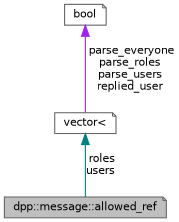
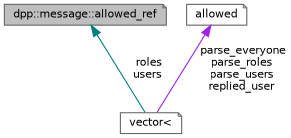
  digraph {
    node [color=gray40 fontname=Helvetica fontsize=10 shape=note]
    edge [dir=back fontname=Helvetica fontsize=10 labelfontname=Helvetica labelfontsize=10 style=solid]
    n1 [fillcolor=grey75 fontcolor=black height=0.2 label="dpp::message::allowed_ref" style=filled width=0.4]
-   n2 [height=0.2 label=bool width=0.4]
+   n2 [height=0.2 label=allowed width=0.4]
    n3 [height=0.2 label="vector\<" width=0.4]
    n2 -> n3 [color=purple label=" parse_everyone\nparse_roles\nparse_users\nreplied_user"]
-   n3 -> n1 [color=teal label=" roles\nusers"]
+   n1 -> n3 [color=teal label=" roles\nusers"]
  }
